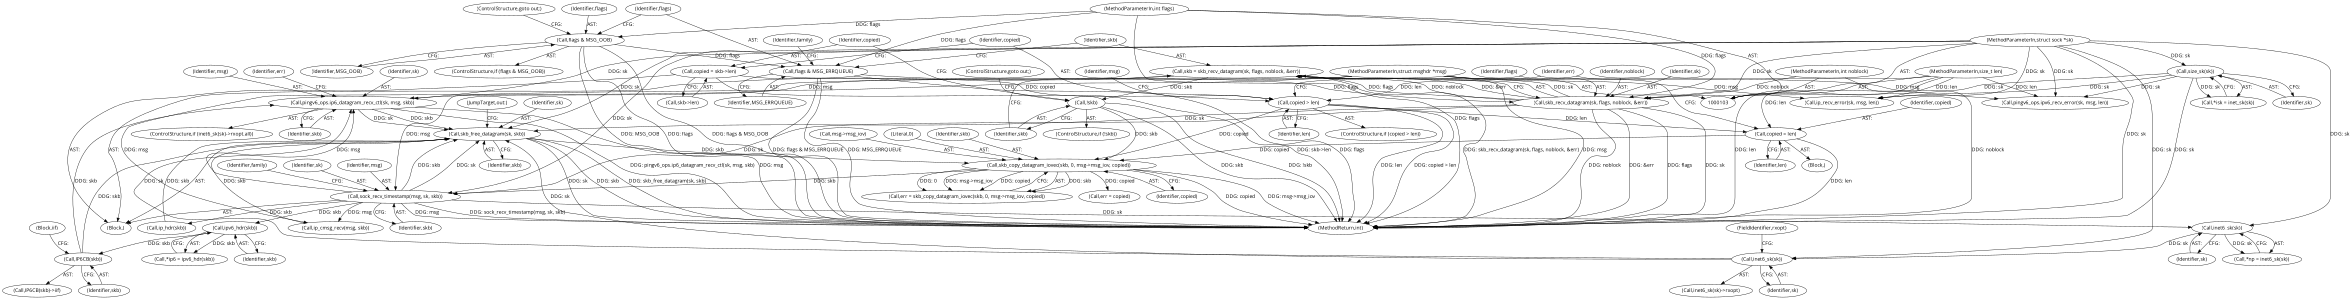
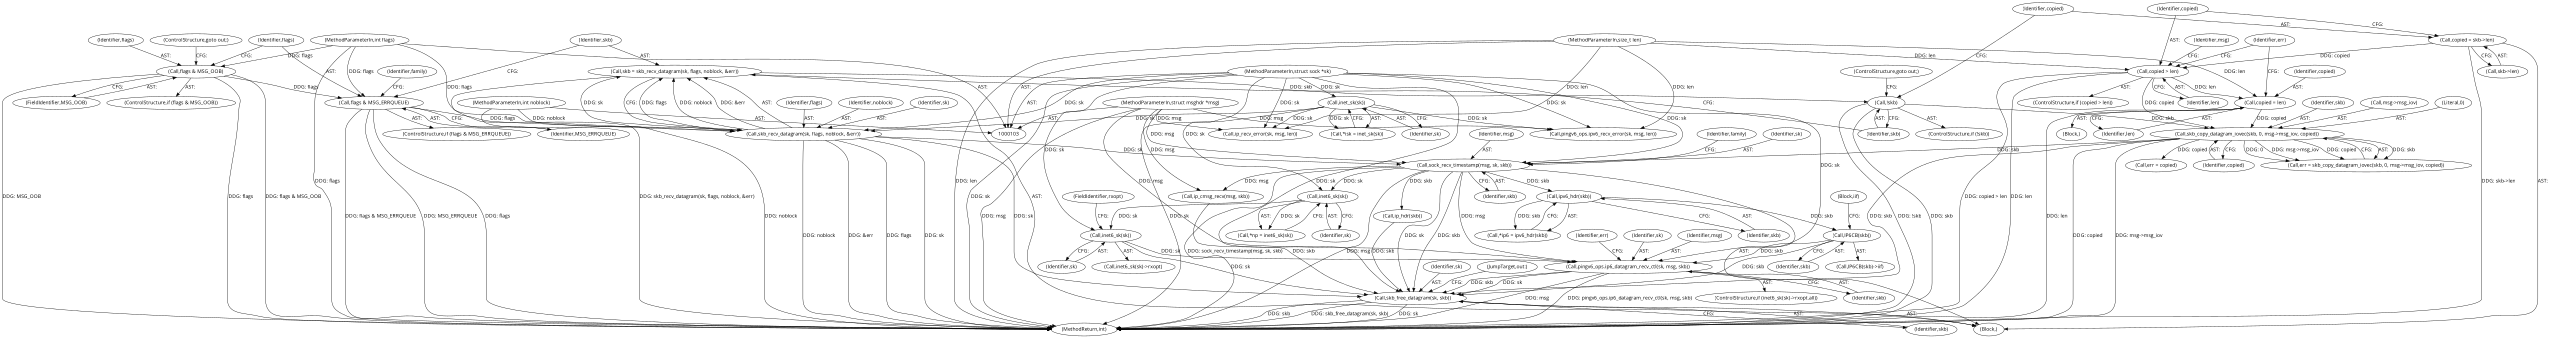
  digraph {
    fontname="Open Sans"
    node [fontname="Open Sans"]
    edge [fontname="Open Sans"]
    n1 [label="(Call,pingv6_ops.ip6_datagram_recv_ctl(sk, msg, skb))"]
    n2 [label="(Call,skb_free_datagram(sk, skb))"]
    n3 [label="(ControlStructure,if (inet6_sk(sk)->rxopt.all))"]
    n4 [label="(Identifier,skb)"]
    n5 [label="(MethodReturn,int)"]
    n6 [label="(Block,)"]
    n7 [label="(Identifier,skb)"]
    n8 [label="(Call,inet6_sk(sk))"]
    n9 [label="(Call,inet6_sk(sk)->rxopt)"]
    n10 [label="(Identifier,sk)"]
    n11 [label="(Call,inet6_sk(sk))"]
    n12 [label="(Identifier,sk)"]
    n13 [label="(Call,*np = inet6_sk(sk))"]
    n14 [label="(Call,sock_recv_timestamp(msg, sk, skb))"]
    n15 [label="(Call,ipv6_hdr(skb))"]
    n16 [label="(Call,ip_cmsg_recv(msg, skb))"]
    n17 [label="(Call,ip_hdr(skb))"]
    n18 [label="(Identifier,skb)"]
    n19 [label="(Call,IP6CB(skb))"]
    n20 [label="(Call,*ip6 = ipv6_hdr(skb))"]
    n21 [label="(Identifier,skb)"]
    n22 [label="(MethodParameterIn,struct msghdr *msg)"]
    n23 [label="(Call,ip_recv_error(sk, msg, len))"]
    n24 [label="(Call,pingv6_ops.ipv6_recv_error(sk, msg, len))"]
    1000103
    n26 [label="(Call,skb_recv_datagram(sk, flags, noblock, &err))"]
    n27 [label="(Call,skb = skb_recv_datagram(sk, flags, noblock, &err))"]
    n28 [label="(Call,!skb)"]
-   n29 [label="(Call,size_sk(sk))"]
+   n29 [label="(Call,inet_sk(sk))"]
    n30 [label="(Identifier,sk)"]
    n31 [label="(Call,*isk = inet_sk(sk))"]
    n32 [label="(MethodParameterIn,struct sock *sk)"]
    n33 [label="(Call,flags & MSG_ERRQUEUE)"]
+   n34 [label="(ControlStructure,if (flags & MSG_ERRQUEUE))"]
    n35 [label="(Identifier,MSG_ERRQUEUE)"]
    n36 [label="(Call,flags & MSG_OOB)"]
-   n37 [label="(Identifier,MSG_OOB)"]
+   n37 [label="(FieldIdentifier,MSG_OOB)"]
    n38 [label="(ControlStructure,if (flags & MSG_OOB))"]
    n39 [label="(MethodParameterIn,int flags)"]
    n40 [label="(MethodParameterIn,int noblock)"]
    n41 [label="(Call,skb_copy_datagram_iovec(skb, 0, msg->msg_iov, copied))"]
    n42 [label="(Call,err = copied)"]
    n43 [label="(Identifier,copied)"]
    n44 [label="(Call,err = skb_copy_datagram_iovec(skb, 0, msg->msg_iov, copied))"]
    n45 [label="(Identifier,skb)"]
    n46 [label="(ControlStructure,if (!skb))"]
    n47 [label="(Call,copied > len)"]
    n48 [label="(Call,copied = len)"]
    n49 [label="(ControlStructure,if (copied > len))"]
    n50 [label="(Identifier,len)"]
    n51 [label="(Identifier,len)"]
    n52 [label="(Block,)"]
    n53 [label="(Call,copied = skb->len)"]
    n54 [label="(Call,skb->len)"]
    n55 [label="(MethodParameterIn,size_t len)"]
    n56 [label="(Call,IP6CB(skb)->iif)"]
    n57 [label="(Identifier,skb)"]
    n58 [label="(Identifier,family)"]
    n59 [label="(Identifier,err)"]
    n60 [label="(Identifier,flags)"]
    n61 [label="(Identifier,noblock)"]
    n62 [label="(Identifier,copied)"]
    n63 [label="(FieldIdentifier,rxopt)"]
    n64 [label="(Block,iif)"]
    n65 [label="(Identifier,sk)"]
    n66 [label="(Call,msg->msg_iov)"]
    n67 [label="(Identifier,skb)"]
    n68 [label="(Identifier,msg)"]
    n69 [label="(Identifier,msg)"]
    n70 [label="(Identifier,sk)"]
    n71 [label="(Identifier,copied)"]
    n72 [label="(Identifier,sk)"]
    n73 [label="(Identifier,flags)"]
    n74 [label="(ControlStructure,goto out;)"]
    n75 [label="(Identifier,msg)"]
    n76 [label="(Identifier,copied)"]
    n77 [label="(Identifier,family)"]
    n78 [label="(ControlStructure,goto out;)"]
    n79 [label="(Literal,0)"]
    n80 [label="(Identifier,sk)"]
    n81 [label="(JumpTarget,out:)"]
    n82 [label="(Identifier,err)"]
    n83 [label="(Identifier,skb)"]
    n84 [label="(Identifier,flags)"]
    n1 -> n2 [label="DDG: sk"]
    n1 -> n2 [label="DDG: skb"]
    n1 -> n3 [label="AST: "]
    n1 -> n4 [label="CFG: "]
    n1 -> n5 [label="DDG: pingv6_ops.ip6_datagram_recv_ctl(sk, msg, skb)"]
    n1 -> n5 [label="DDG: msg"]
    n2 -> n5 [label="DDG: skb_free_datagram(sk, skb)"]
    n2 -> n5 [label="DDG: sk"]
    n2 -> n5 [label="DDG: skb"]
    n2 -> n6 [label="AST: "]
    n2 -> n7 [label="CFG: "]
    n4 -> n1 [label="AST: "]
    n7 -> n2 [label="AST: "]
    n8 -> n1 [label="DDG: sk"]
    n8 -> n2 [label="DDG: sk"]
    n8 -> n9 [label="AST: "]
    n8 -> n10 [label="CFG: "]
    n10 -> n8 [label="AST: "]
    n11 -> n8 [label="DDG: sk"]
    n11 -> n12 [label="CFG: "]
    n11 -> n13 [label="AST: "]
    n11 -> n13 [label="DDG: sk"]
    n12 -> n11 [label="AST: "]
    n13 -> n11 [label="CFG: "]
    n14 -> n1 [label="DDG: msg"]
    n14 -> n2 [label="DDG: sk"]
    n14 -> n2 [label="DDG: skb"]
    n14 -> n5 [label="DDG: sock_recv_timestamp(msg, sk, skb)"]
    n14 -> n5 [label="DDG: msg"]
    n14 -> n6 [label="AST: "]
    n14 -> n11 [label="DDG: sk"]
    n14 -> n15 [label="DDG: skb"]
    n14 -> n16 [label="DDG: msg"]
    n14 -> n17 [label="DDG: skb"]
    n14 -> n18 [label="CFG: "]
    n15 -> n19 [label="DDG: skb"]
    n15 -> n20 [label="AST: "]
    n15 -> n20 [label="DDG: skb"]
    n15 -> n21 [label="CFG: "]
    n16 -> n2 [label="DDG: skb"]
    n17 -> n2 [label="DDG: skb"]
    n18 -> n14 [label="AST: "]
    n19 -> n1 [label="DDG: skb"]
    n19 -> n2 [label="DDG: skb"]
    n19 -> n56 [label="AST: "]
    n19 -> n57 [label="CFG: "]
    n20 -> n15 [label="CFG: "]
    n21 -> n15 [label="AST: "]
    n22 -> n1 [label="DDG: msg"]
    n22 -> n5 [label="DDG: msg"]
    n22 -> n14 [label="DDG: msg"]
    n22 -> n16 [label="DDG: msg"]
    n22 -> n23 [label="DDG: msg"]
    n22 -> n24 [label="DDG: msg"]
    n22 -> 1000103 [label="AST: "]
    n26 -> n2 [label="DDG: sk"]
    n26 -> n5 [label="DDG: noblock"]
    n26 -> n5 [label="DDG: &err"]
    n26 -> n5 [label="DDG: flags"]
    n26 -> n5 [label="DDG: sk"]
    n26 -> n14 [label="DDG: sk"]
    n26 -> n27 [label="AST: "]
    n26 -> n27 [label="DDG: sk"]
    n26 -> n27 [label="DDG: flags"]
    n26 -> n27 [label="DDG: noblock"]
    n26 -> n27 [label="DDG: &err"]
    n27 -> n5 [label="DDG: skb_recv_datagram(sk, flags, noblock, &err)"]
    n27 -> n6 [label="AST: "]
    n27 -> n26 [label="CFG: "]
    n27 -> n28 [label="DDG: skb"]
    n28 -> n5 [label="DDG: !skb"]
    n28 -> n5 [label="DDG: skb"]
    n28 -> n41 [label="DDG: skb"]
    n28 -> n45 [label="CFG: "]
    n28 -> n46 [label="AST: "]
    n29 -> n5 [label="DDG: sk"]
    n29 -> n23 [label="DDG: sk"]
    n29 -> n24 [label="DDG: sk"]
    n29 -> n26 [label="DDG: sk"]
    n29 -> n30 [label="CFG: "]
    n29 -> n31 [label="AST: "]
    n29 -> n31 [label="DDG: sk"]
    n30 -> n29 [label="AST: "]
    n31 -> n29 [label="CFG: "]
    n32 -> n1 [label="DDG: sk"]
    n32 -> n2 [label="DDG: sk"]
    n32 -> n5 [label="DDG: sk"]
    n32 -> n8 [label="DDG: sk"]
    n32 -> n11 [label="DDG: sk"]
    n32 -> n14 [label="DDG: sk"]
    n32 -> n23 [label="DDG: sk"]
    n32 -> n24 [label="DDG: sk"]
    n32 -> 1000103 [label="AST: "]
    n32 -> n26 [label="DDG: sk"]
    n32 -> n29 [label="DDG: sk"]
    n33 -> n5 [label="DDG: flags & MSG_ERRQUEUE"]
    n33 -> n5 [label="DDG: MSG_ERRQUEUE"]
    n33 -> n5 [label="DDG: flags"]
    n33 -> n26 [label="DDG: flags"]
+   n33 -> n34 [label="AST: "]
    n33 -> n35 [label="CFG: "]
    n35 -> n33 [label="AST: "]
    n36 -> n5 [label="DDG: MSG_OOB"]
    n36 -> n5 [label="DDG: flags"]
    n36 -> n5 [label="DDG: flags & MSG_OOB"]
    n36 -> n33 [label="DDG: flags"]
    n36 -> n37 [label="CFG: "]
    n36 -> n38 [label="AST: "]
    n37 -> n36 [label="AST: "]
    n39 -> n5 [label="DDG: flags"]
    n39 -> 1000103 [label="AST: "]
    n39 -> n26 [label="DDG: flags"]
    n39 -> n33 [label="DDG: flags"]
    n39 -> n36 [label="DDG: flags"]
    n40 -> n5 [label="DDG: noblock"]
    n40 -> 1000103 [label="AST: "]
    n40 -> n26 [label="DDG: noblock"]
-   n2 -> n41 [label="DDG: skb"]
+   n41 -> n2 [label="DDG: skb"]
    n41 -> n5 [label="DDG: copied"]
    n41 -> n5 [label="DDG: msg->msg_iov"]
    n41 -> n14 [label="DDG: skb"]
    n41 -> n42 [label="DDG: copied"]
    n41 -> n43 [label="CFG: "]
    n41 -> n44 [label="AST: "]
    n41 -> n44 [label="DDG: skb"]
    n41 -> n44 [label="DDG: 0"]
    n41 -> n44 [label="DDG: msg->msg_iov"]
    n41 -> n44 [label="DDG: copied"]
    n43 -> n41 [label="AST: "]
    n44 -> n41 [label="CFG: "]
    n45 -> n27 [label="CFG: "]
    n45 -> n28 [label="AST: "]
    n47 -> n5 [label="DDG: copied > len"]
    n47 -> n5 [label="DDG: len"]
    n47 -> n41 [label="DDG: copied"]
    n47 -> n48 [label="DDG: len"]
    n47 -> n49 [label="AST: "]
    n47 -> n50 [label="CFG: "]
    n48 -> n5 [label="DDG: len"]
    n48 -> n41 [label="DDG: copied"]
    n48 -> n51 [label="CFG: "]
    n48 -> n52 [label="AST: "]
    n50 -> n47 [label="AST: "]
    n51 -> n48 [label="AST: "]
    n53 -> n5 [label="DDG: skb->len"]
    n53 -> n6 [label="AST: "]
    n53 -> n47 [label="DDG: copied"]
    n53 -> n54 [label="CFG: "]
    n54 -> n53 [label="AST: "]
    n55 -> n5 [label="DDG: len"]
    n55 -> n23 [label="DDG: len"]
    n55 -> n24 [label="DDG: len"]
    n55 -> 1000103 [label="AST: "]
    n55 -> n47 [label="DDG: len"]
    n55 -> n48 [label="DDG: len"]
    n57 -> n19 [label="AST: "]
    n58 -> n14 [label="CFG: "]
    n59 -> n1 [label="CFG: "]
    n60 -> n26 [label="AST: "]
    n61 -> n26 [label="AST: "]
    n62 -> n28 [label="CFG: "]
    n62 -> n53 [label="AST: "]
    n63 -> n8 [label="CFG: "]
    n64 -> n19 [label="CFG: "]
    n65 -> n14 [label="AST: "]
    n66 -> n41 [label="AST: "]
    n67 -> n27 [label="AST: "]
    n67 -> n33 [label="CFG: "]
    n68 -> n47 [label="CFG: "]
    n69 -> n14 [label="AST: "]
    n70 -> n1 [label="AST: "]
    n71 -> n48 [label="AST: "]
    n72 -> n2 [label="AST: "]
    n73 -> n36 [label="AST: "]
    n74 -> n28 [label="CFG: "]
    n75 -> n1 [label="AST: "]
    n76 -> n47 [label="AST: "]
    n76 -> n53 [label="CFG: "]
    n77 -> n33 [label="CFG: "]
    n78 -> n36 [label="CFG: "]
    n79 -> n41 [label="AST: "]
    n80 -> n26 [label="AST: "]
    n81 -> n2 [label="CFG: "]
    n82 -> n47 [label="CFG: "]
    n82 -> n48 [label="CFG: "]
    n83 -> n41 [label="AST: "]
    n84 -> n33 [label="AST: "]
    n84 -> n36 [label="CFG: "]
  }
